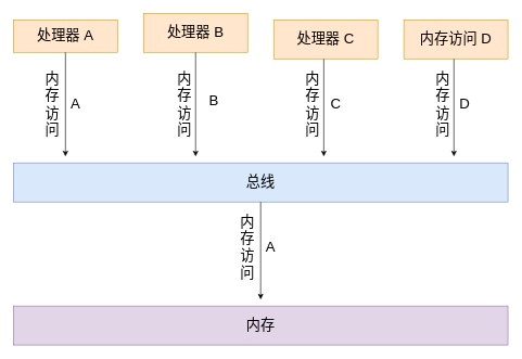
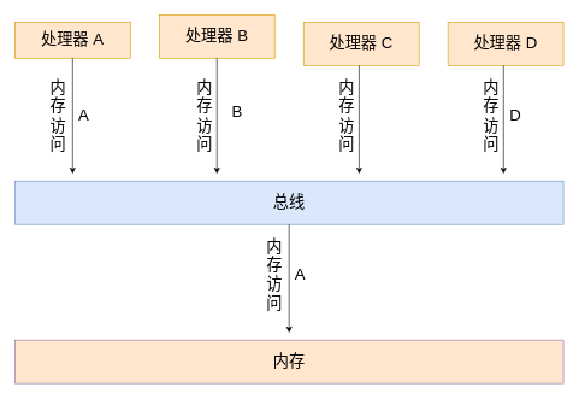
  <mxCell id="0" />
  <mxCell id="1" parent="0" />
  <mxCell id="2" value="处理器 A" style="rounded=0;whiteSpace=wrap;html=1;fontSize=22;fillColor=#ffe6cc;strokeColor=#d79b00;" vertex="1" parent="1"><mxGeometry x="20" y="30" width="160" height="50" as="geometry" /></mxCell>
  <mxCell id="3" value="处理器 B" style="rounded=0;whiteSpace=wrap;html=1;fontSize=22;fillColor=#ffe6cc;strokeColor=#d79b00;" vertex="1" parent="1"><mxGeometry x="220" y="20" width="160" height="60" as="geometry" /></mxCell>
  <mxCell id="4" value="处理器 C" style="rounded=0;whiteSpace=wrap;html=1;fontSize=22;fillColor=#ffe6cc;strokeColor=#d79b00;" vertex="1" parent="1"><mxGeometry x="420" y="30" width="160" height="60" as="geometry" /></mxCell>
- <mxCell id="5" value="内存访问 D" style="rounded=0;whiteSpace=wrap;html=1;fontSize=22;fillColor=#ffe6cc;strokeColor=#d79b00;" vertex="1" parent="1"><mxGeometry x="620" y="30" width="160" height="60" as="geometry" /></mxCell>
+ <mxCell id="5" value="处理器 D" style="rounded=0;whiteSpace=wrap;html=1;fontSize=22;fillColor=#ffe6cc;strokeColor=#d79b00;" vertex="1" parent="1"><mxGeometry x="620" y="30" width="160" height="60" as="geometry" /></mxCell>
  <mxCell id="6" value="" style="endArrow=classic;html=1;fontSize=22;exitX=0.5;exitY=1;exitDx=0;exitDy=0;" edge="1" parent="1" source="2"><mxGeometry width="50" height="50" relative="1" as="geometry"><mxPoint x="90" y="180" as="sourcePoint" /><mxPoint x="100" y="240" as="targetPoint" /></mxGeometry></mxCell>
  <mxCell id="7" value="内存访问" style="text;html=1;strokeColor=none;fillColor=none;align=center;verticalAlign=middle;whiteSpace=wrap;rounded=0;fontSize=22;" vertex="1" parent="1"><mxGeometry x="60" y="90" width="40" height="140" as="geometry" /></mxCell>
  <mxCell id="8" value="" style="endArrow=classic;html=1;fontSize=22;exitX=0.5;exitY=1;exitDx=0;exitDy=0;" edge="1" parent="1" source="3"><mxGeometry width="50" height="50" relative="1" as="geometry"><mxPoint x="290" y="90" as="sourcePoint" /><mxPoint x="300" y="240" as="targetPoint" /></mxGeometry></mxCell>
  <mxCell id="9" value="内存访问" style="text;html=1;strokeColor=none;fillColor=none;align=center;verticalAlign=middle;whiteSpace=wrap;rounded=0;fontSize=22;" vertex="1" parent="1"><mxGeometry x="263" y="90" width="40" height="140" as="geometry" /></mxCell>
  <mxCell id="10" value="" style="endArrow=classic;html=1;fontSize=22;exitX=0.5;exitY=1;exitDx=0;exitDy=0;" edge="1" parent="1"><mxGeometry width="50" height="50" relative="1" as="geometry"><mxPoint x="497" y="90" as="sourcePoint" /><mxPoint x="497" y="240" as="targetPoint" /></mxGeometry></mxCell>
  <mxCell id="11" value="内存访问" style="text;html=1;strokeColor=none;fillColor=none;align=center;verticalAlign=middle;whiteSpace=wrap;rounded=0;fontSize=22;" vertex="1" parent="1"><mxGeometry x="460" y="90" width="40" height="140" as="geometry" /></mxCell>
  <mxCell id="12" value="" style="endArrow=classic;html=1;fontSize=22;exitX=0.5;exitY=1;exitDx=0;exitDy=0;" edge="1" parent="1"><mxGeometry width="50" height="50" relative="1" as="geometry"><mxPoint x="697" y="90" as="sourcePoint" /><mxPoint x="697" y="240" as="targetPoint" /></mxGeometry></mxCell>
  <mxCell id="13" value="内存访问" style="text;html=1;strokeColor=none;fillColor=none;align=center;verticalAlign=middle;whiteSpace=wrap;rounded=0;fontSize=22;" vertex="1" parent="1"><mxGeometry x="660" y="90" width="40" height="140" as="geometry" /></mxCell>
  <mxCell id="14" value="总线" style="rounded=0;whiteSpace=wrap;html=1;fontSize=22;fillColor=#dae8fc;strokeColor=#6c8ebf;" vertex="1" parent="1"><mxGeometry x="20" y="250" width="760" height="60" as="geometry" /></mxCell>
- <mxCell id="15" value="内存" style="rounded=0;whiteSpace=wrap;html=1;fontSize=22;fillColor=#e1d5e7;strokeColor=#9673a6;" vertex="1" parent="1"><mxGeometry x="20" y="470" width="760" height="60" as="geometry" /></mxCell>
+ <mxCell id="15" value="内存" style="rounded=0;whiteSpace=wrap;html=1;fontSize=22;fillColor=#ffe6cc;strokeColor=#9673a6;" vertex="1" parent="1"><mxGeometry x="20" y="470" width="760" height="60" as="geometry" /></mxCell>
  <mxCell id="16" value="" style="endArrow=classic;html=1;fontSize=22;exitX=0.5;exitY=1;exitDx=0;exitDy=0;" edge="1" parent="1"><mxGeometry width="50" height="50" relative="1" as="geometry"><mxPoint x="400" y="310" as="sourcePoint" /><mxPoint x="400" y="460" as="targetPoint" /></mxGeometry></mxCell>
  <mxCell id="17" value="内存访问" style="text;html=1;strokeColor=none;fillColor=none;align=center;verticalAlign=middle;whiteSpace=wrap;rounded=0;fontSize=22;" vertex="1" parent="1"><mxGeometry x="360" y="310" width="40" height="140" as="geometry" /></mxCell>
  <mxCell id="18" value="A" style="text;html=1;align=center;verticalAlign=middle;resizable=0;points=[];;autosize=1;fontSize=22;" vertex="1" parent="1"><mxGeometry x="400" y="365" width="30" height="30" as="geometry" /></mxCell>
  <mxCell id="19" value="A" style="text;html=1;align=center;verticalAlign=middle;resizable=0;points=[];;autosize=1;fontSize=22;" vertex="1" parent="1"><mxGeometry x="100" y="145" width="30" height="30" as="geometry" /></mxCell>
  <mxCell id="20" value="B" style="text;html=1;align=center;verticalAlign=middle;resizable=0;points=[];;autosize=1;fontSize=22;" vertex="1" parent="1"><mxGeometry x="313" y="140" width="30" height="30" as="geometry" /></mxCell>
- <mxCell id="21" value="C" style="text;html=1;align=center;verticalAlign=middle;resizable=0;points=[];;autosize=1;fontSize=22;" vertex="1" parent="1"><mxGeometry x="500" y="145" width="30" height="30" as="geometry" /></mxCell>
  <mxCell id="22" value="D" style="text;html=1;align=center;verticalAlign=middle;resizable=0;points=[];;autosize=1;fontSize=22;" vertex="1" parent="1"><mxGeometry x="698" y="145" width="30" height="30" as="geometry" /></mxCell>
